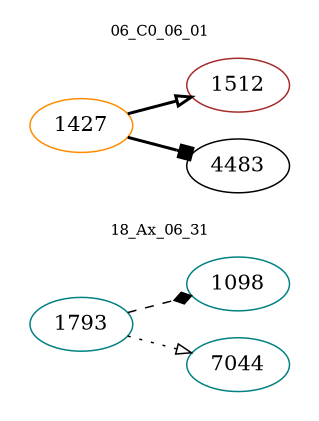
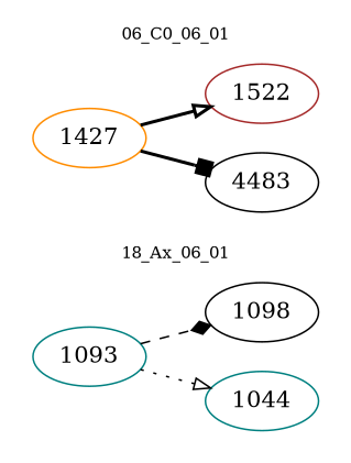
  digraph {
    rankdir=LR
    node [color=teal]
    edge [arrowhead=onormal color=black style=bold]
-   n1 [label=1793]
-   n2 [label=7044]
-   n3 [label=1098]
+   n1 [label=1093]
+   n2 [label=1044]
+   n3 [color=black label=1098]
    n4 [color=darkorange label=1427]
    n5 [color=black label=4483]
-   n6 [color=brown label=1512]
+   n6 [color=brown label=1522]
    subgraph cluster_1 {
      color=white
      fontsize=10
-     label="18_Ax_06_31"
+     label="18_Ax_06_01"
      n1
      n2
      n3
    }
    subgraph cluster_2 {
      color=white
      fontsize=10
      label="06_C0_06_01"
      n4
      n5
      n6
    }
    n1 -> n2 [style=dotted]
    n1 -> n3 [arrowhead=diamond style=dashed]
    n4 -> n5 [arrowhead=box]
    n4 -> n6
  }
